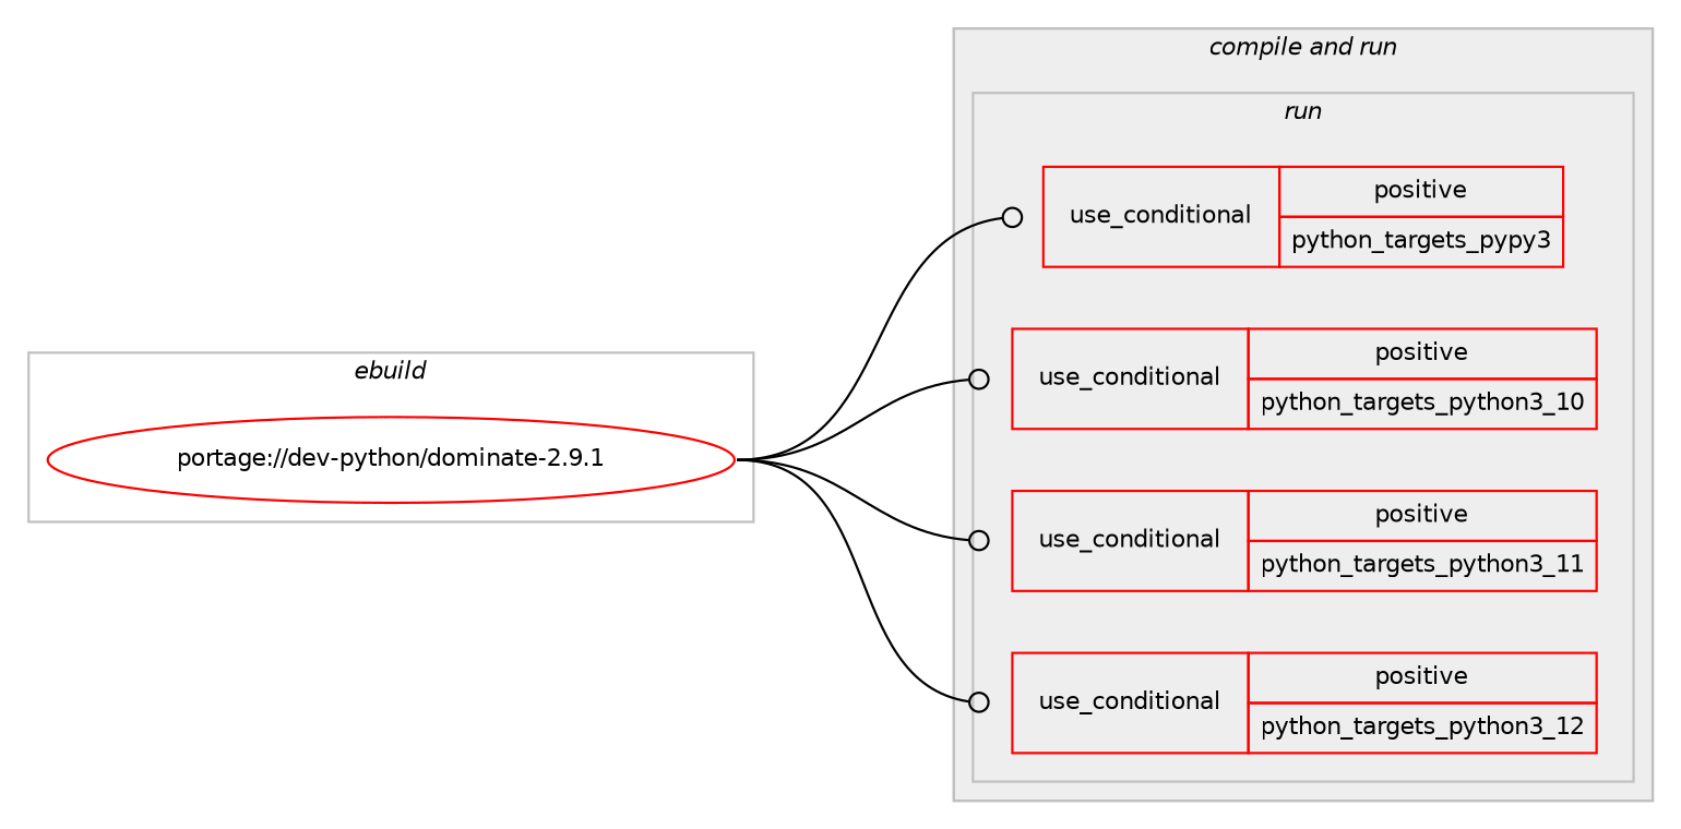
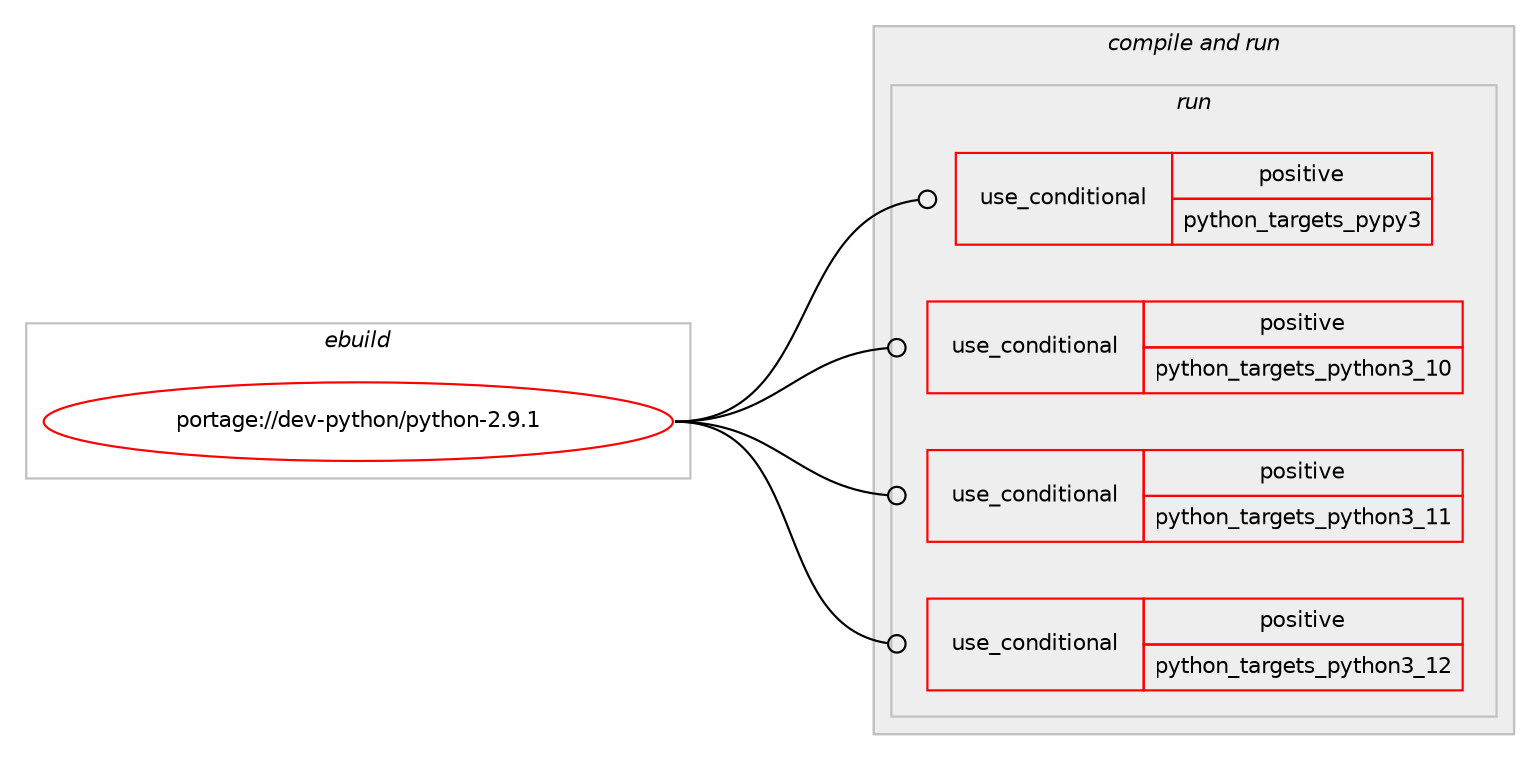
  digraph {
    compound=true
    concentrate=true
    fontname=Helvetica
    fontsize=10
    newrank=true
    rankdir=LR
    ranksep=1.5
    node [color=red fontname=Helvetica fontsize=10 shape=none]
    edge [arrowhead=odot headport=w style=solid tailport=e weight=20]
-   n1 [label="portage://dev-python/dominate-2.9.1" width=4 shape=""]
+   n1 [label="portage://dev-python/python-2.9.1" width=4 shape=""]
    n2 [label=<<TABLE BORDER="0" CELLBORDER="1" CELLSPACING="0" CELLPADDING="4"><TR><TD ROWSPAN="3" CELLPADDING="10">use_conditional</TD></TR><TR><TD>positive</TD></TR><TR><TD>python_targets_pypy3</TD></TR></TABLE>>]
    n3 [label=<<TABLE BORDER="0" CELLBORDER="1" CELLSPACING="0" CELLPADDING="4"><TR><TD ROWSPAN="3" CELLPADDING="10">use_conditional</TD></TR><TR><TD>positive</TD></TR><TR><TD>python_targets_python3_10</TD></TR></TABLE>>]
    n4 [label=<<TABLE BORDER="0" CELLBORDER="1" CELLSPACING="0" CELLPADDING="4"><TR><TD ROWSPAN="3" CELLPADDING="10">use_conditional</TD></TR><TR><TD>positive</TD></TR><TR><TD>python_targets_python3_11</TD></TR></TABLE>>]
    n5 [label=<<TABLE BORDER="0" CELLBORDER="1" CELLSPACING="0" CELLPADDING="4"><TR><TD ROWSPAN="3" CELLPADDING="10">use_conditional</TD></TR><TR><TD>positive</TD></TR><TR><TD>python_targets_python3_12</TD></TR></TABLE>>]
    subgraph cluster_1 {
      color=gray
      label=<<i>ebuild</i>>
      rank=same
      n1
    }
    subgraph cluster_2 {
      color=gray
      label=<<i>dependencies</i>>
      subgraph cluster_3 {
        color=gray
        fillcolor="#eeeeee"
        label=<<i>compile</i>>
        style=filled
      }
      subgraph cluster_4 {
        color=gray
        fillcolor="#eeeeee"
        label=<<i>compile and run</i>>
        style=filled
      }
      subgraph cluster_5 {
        color=gray
        fillcolor="#eeeeee"
        label=<<i>run</i>>
        style=filled
        subgraph sub_6 {
          color=gray
          fillcolor="#eeeeee"
          label=<<i>run</i>>
          style=filled
          n2
        }
        subgraph sub_7 {
          color=gray
          fillcolor="#eeeeee"
          label=<<i>run</i>>
          style=filled
          n3
        }
        subgraph sub_8 {
          color=gray
          fillcolor="#eeeeee"
          label=<<i>run</i>>
          style=filled
          n4
        }
        subgraph sub_9 {
          color=gray
          fillcolor="#eeeeee"
          label=<<i>run</i>>
          style=filled
          n5
        }
      }
    }
    subgraph cluster_10 {
      color=gray
      label=<<i>candidates</i>>
      rank=same
    }
    n1 -> n2
    n1 -> n3
    n1 -> n4
    n1 -> n5
  }
